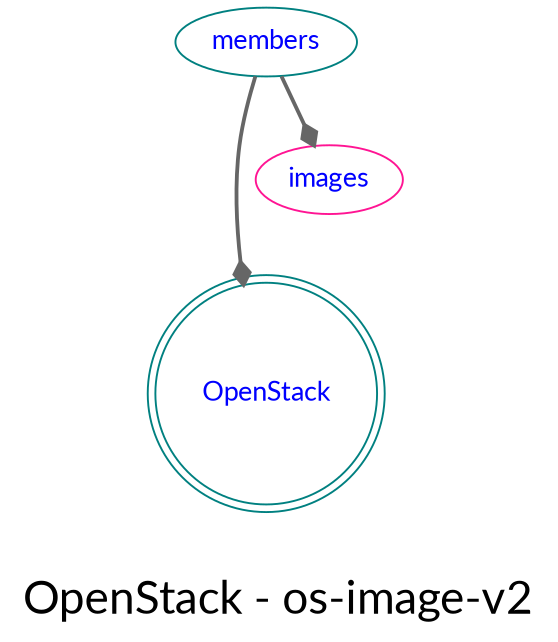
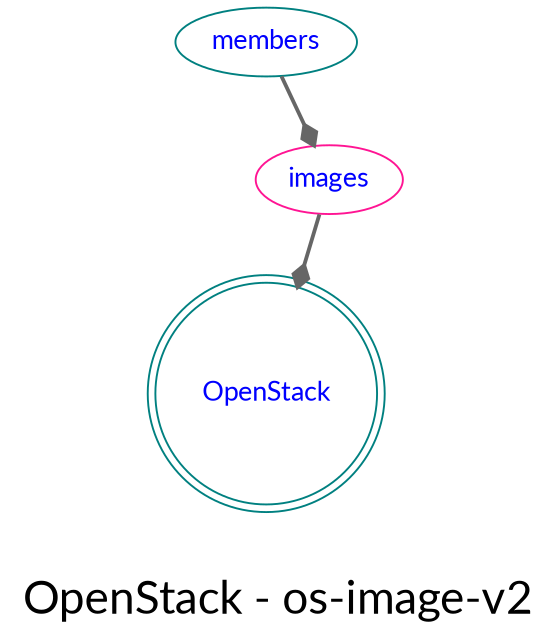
  digraph {
    fontname=Lato
    fontsize=24
    label="OpenStack - os-image-v2"
    splines=true
    node [color=teal fontcolor=blue fontname=Lato shape=ellipse]
    edge [arrowhead=diamond arrowtail=none color=gray40 fontcolor=blue fontname=Lato style=bold]
    OpenStack [shape=doublecircle]
    images [color=deeppink]
    members
-   members -> OpenStack
+   images -> OpenStack
    members -> images
  }
